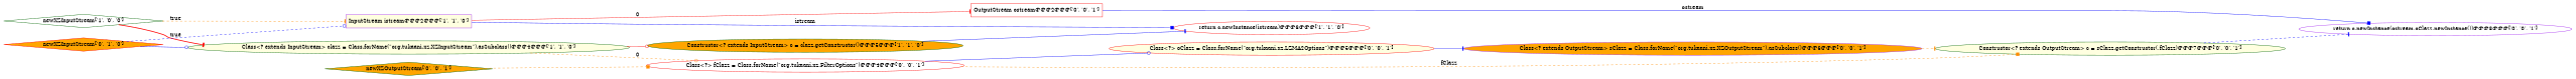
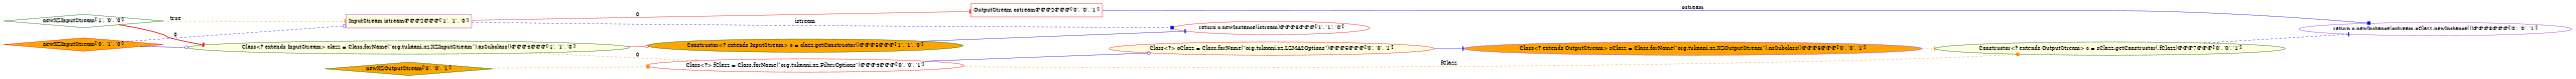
  digraph {
    rankdir=LR
    node [color=darkgreen fillcolor=white shape=ellipse style=filled]
    edge [arrowhead=tee color=blue style=solid]
    n1 [color=purple fillcolor=orange label="Class<? extends OutputStream> sClazz = Class.forName(\"org.tukaani.xz.XZOutputStream\").asSubclass()@@@6@@@['0', '0', '1']"]
    n2 [fillcolor=lightyellow label="Constructor<? extends OutputStream> c = sClazz.getConstructor(,fClazz)@@@7@@@['0', '0', '1']"]
    n3 [color=purple label="return c.newInstance(ostream,oClazz.newInstance())@@@8@@@['0', '0', '1']"]
    n4 [fillcolor=orange label="Constructor<? extends InputStream> c = clazz.getConstructor()@@@5@@@['1', '1', '0']"]
    n5 [color=red label="return c.newInstance(istream)@@@6@@@['1', '1', '0']"]
    n6 [color=red fillcolor=lightyellow label="Class<?> oClazz = Class.forName(\"org.tukaani.xz.LZMA2Options\")@@@5@@@['0', '0', '1']"]
    n7 [label="newXZInputStream['1', '0', '0']" shape=diamond]
    n8 [color=purple fillcolor=lightyellow label="InputStream istream@@@2@@@['1', '1', '0']" shape=box]
    n9 [fillcolor=lightyellow label="Class<? extends InputStream> clazz = Class.forName(\"org.tukaani.xz.XZInputStream\").asSubclass()@@@4@@@['1', '1', '0']"]
    n10 [color=red label="OutputStream ostream@@@2@@@['0', '0', '1']" shape=box]
    n11 [color=red label="Class<?> fClazz = Class.forName(\"org.tukaani.xz.FilterOptions\")@@@4@@@['0', '0', '1']"]
    n12 [fillcolor=orange label="newXZOutputStream['0', '0', '1']" shape=diamond]
    n13 [color=red fillcolor=orange label="newXZInputStream['0', '1', '0']" shape=diamond]
    n1 -> n2 [color=darkorange style=dashed]
    n2 -> n3 [style=dashed]
    n4 -> n5
    n6 -> n1
    n7 -> n8 [color=darkorange label=true style=dashed]
    n7 -> n9 [color=red style=bold]
-   n8 -> n5 [arrowhead=box label=istream]
+   n8 -> n5 [arrowhead=box label=istream style=dashed]
    n8 -> n10 [color=red label=0]
    n9 -> n4 [arrowhead=odot color=red]
    n9 -> n11 [arrowhead=odot color=darkorange label=0 style=dashed]
    n10 -> n3 [arrowhead=box label=ostream]
    n11 -> n2 [arrowhead=box color=darkorange label=fClazz style=dashed]
    n11 -> n6 [arrowhead=odot]
    n12 -> n11 [arrowhead=box color=darkorange style=dashed]
-   n13 -> n8 [arrowhead=odot label=true style=dashed]
+   n13 -> n8 [arrowhead=odot label=0 style=dashed]
    n13 -> n9 [arrowhead=odot]
  }
